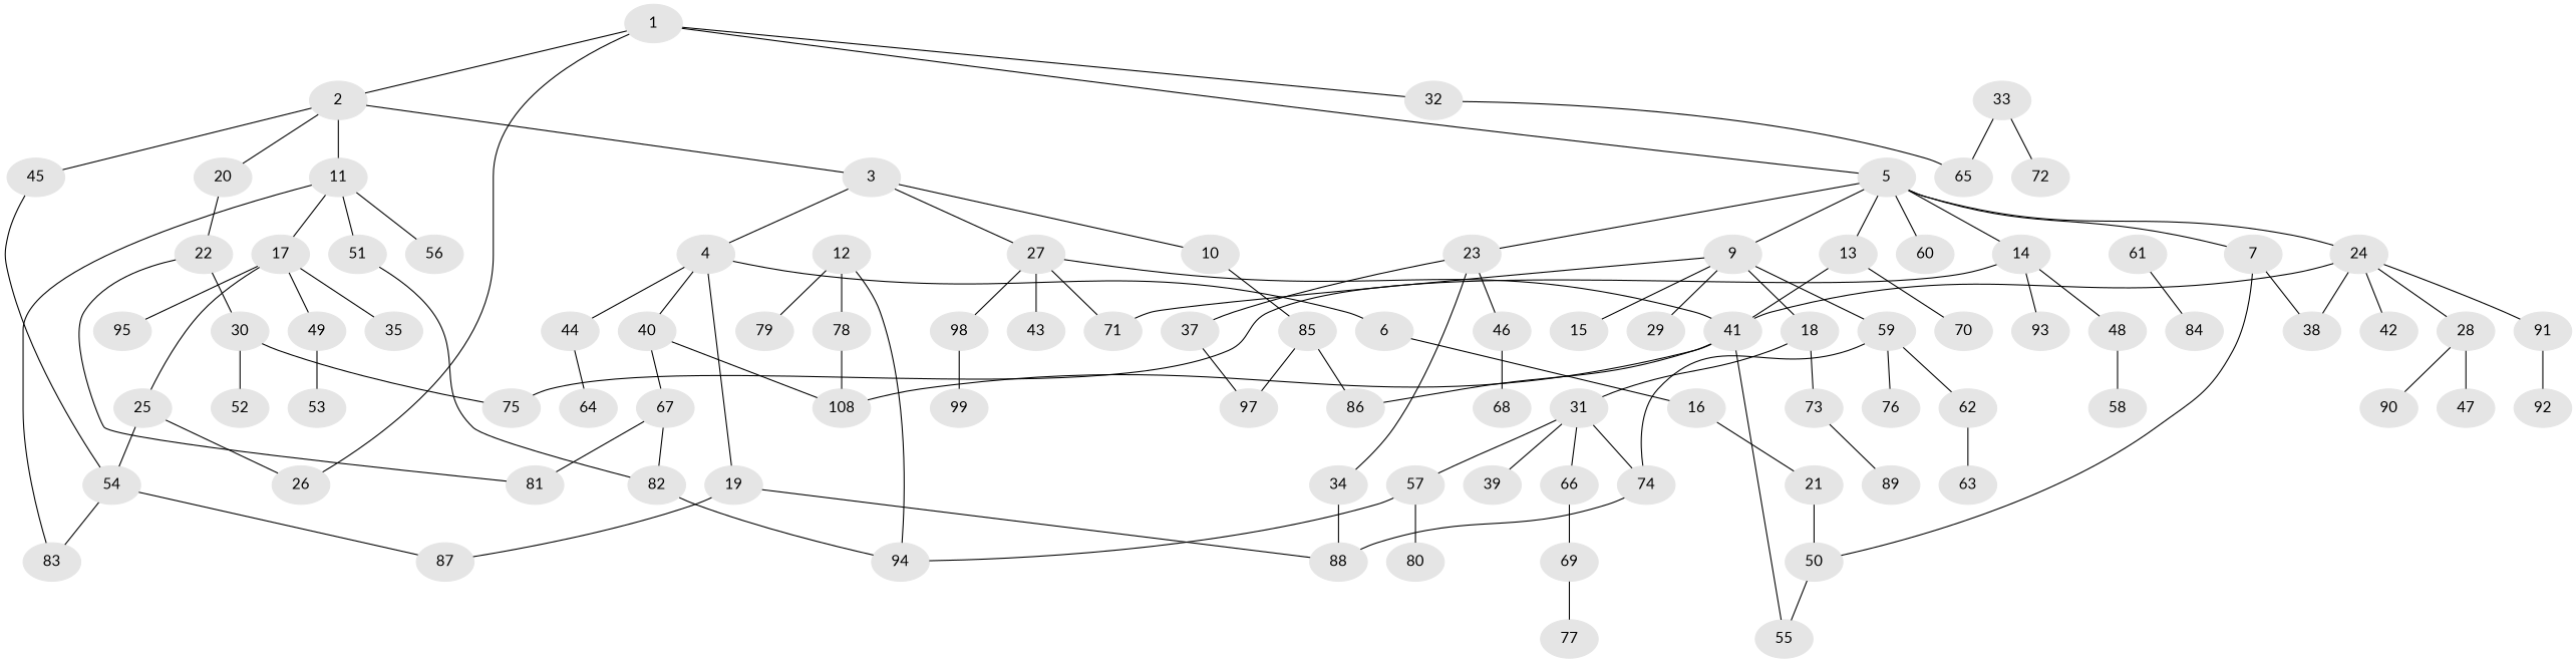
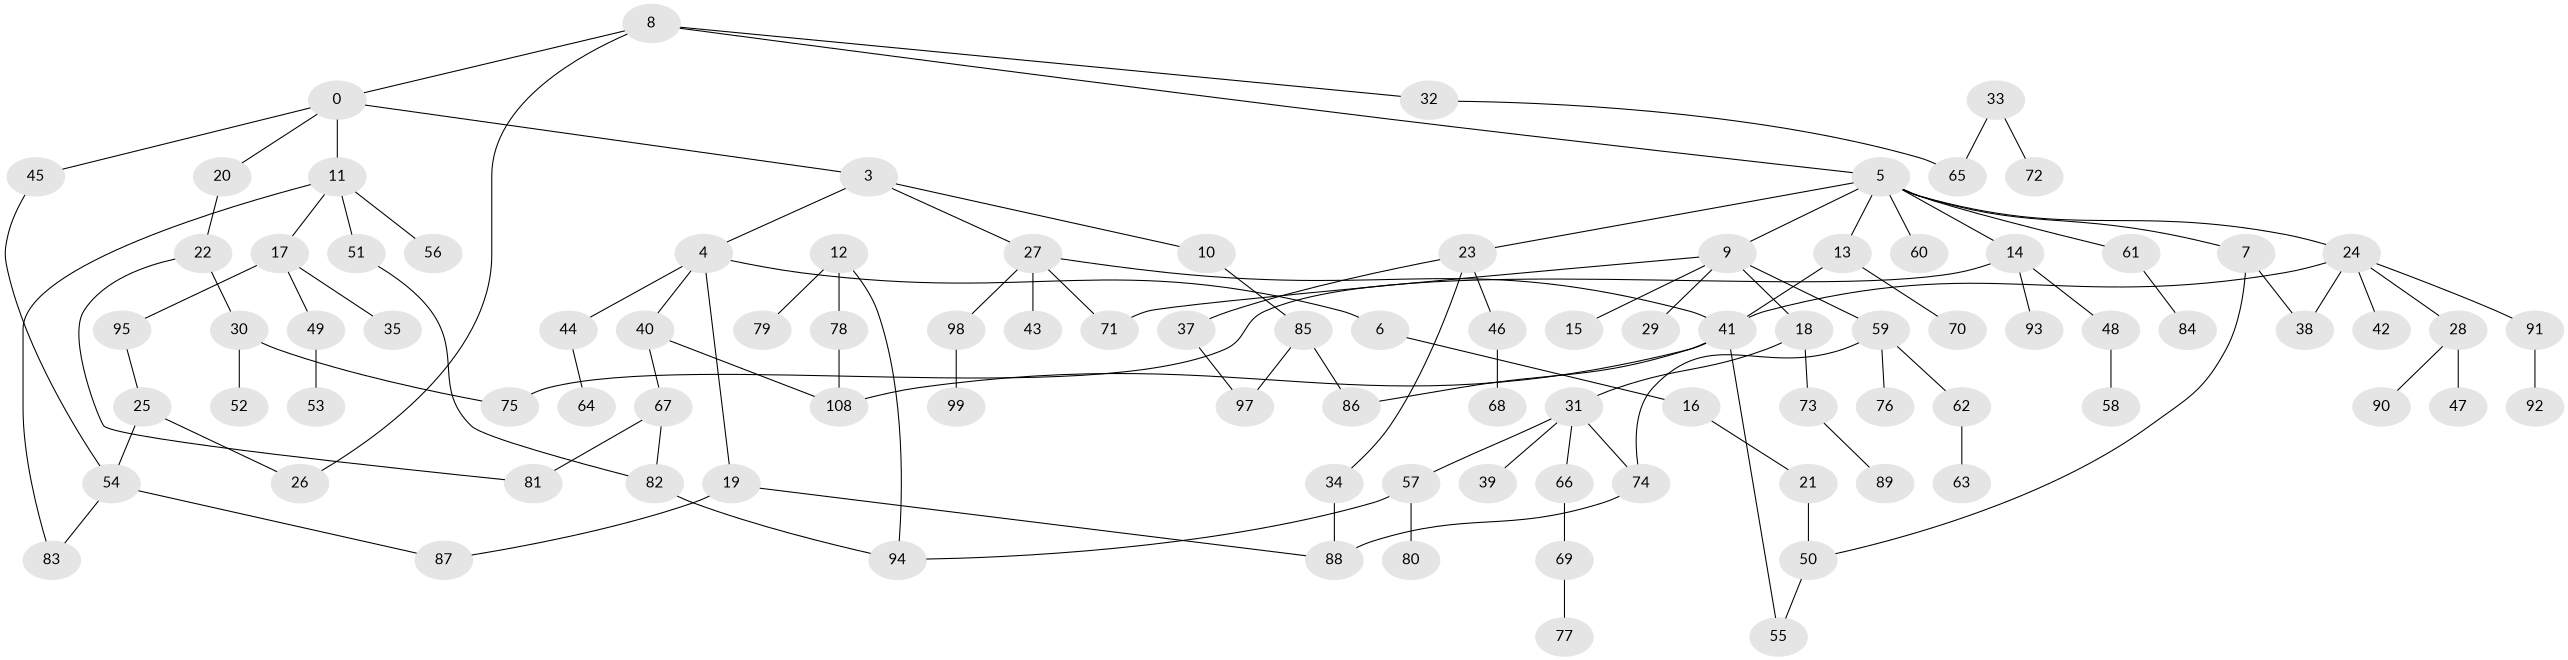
  graph {
    fontname=Lato
    node [color=gray90 fontname=Lato style=filled]
    edge [fontname=Lato]
-   1
-   2
+   1 [label=8]
+   2 [label=0]
    5
    32
    26
    3
    11
    20
    45
    7
    9
    13
    14
    23
    24
    60
    61
    65
    82
    94
    4
    10
    27
    17
    51
    56
    83
    22
    33
    72
    54
    6
    19
    40
    44
    85
    71
    41
    43
    98
    16
    87
    88
    67
    n45 [label=108]
    64
    38
    50
    15
    18
    29
    59
    70
    48
    75
    93
    34
    37
    46
    28
    42
    91
    58
    84
    21
    55
    12
    78
    79
    31
    73
    74
    62
    76
    97
    86
    25
    35
    49
    95
    53
    39
    57
    66
    89
    30
    81
    52
    68
    47
    90
    92
    99
    80
    69
    63
    77
    1 -- 2
    1 -- 5
    1 -- 32
    1 -- 26
    2 -- 3
    2 -- 11
    2 -- 20
    2 -- 45
    5 -- 7
    5 -- 9
    5 -- 13
    5 -- 14
    5 -- 23
    5 -- 24
    5 -- 60
+   5 -- 61
    32 -- 65
    3 -- 4
    3 -- 10
    3 -- 27
    11 -- 17
    11 -- 51
    11 -- 56
    11 -- 83
    20 -- 22
    45 -- 54
    7 -- 38
    7 -- 50
    9 -- 71
    9 -- 15
    9 -- 18
    9 -- 29
    9 -- 59
    13 -- 41
    13 -- 70
    14 -- 48
    14 -- 75
    14 -- 93
    23 -- 34
    23 -- 37
    23 -- 46
    24 -- 41
    24 -- 38
    24 -- 28
    24 -- 42
    24 -- 91
    61 -- 84
    82 -- 94
    4 -- 6
    4 -- 19
    4 -- 40
    4 -- 44
    10 -- 85
    27 -- 71
    27 -- 41
    27 -- 43
    27 -- 98
-   17 -- 25
+   95 -- 25
    17 -- 35
    17 -- 49
    17 -- 95
    51 -- 82
    22 -- 30
    22 -- 81
    33 -- 65
    33 -- 72
    54 -- 83
    54 -- 87
    6 -- 16
    19 -- 87
    19 -- 88
    40 -- 67
    40 -- n45
    44 -- 64
    85 -- 97
    85 -- 86
    41 -- n45
    41 -- 55
    41 -- 86
    98 -- 99
    16 -- 21
    67 -- 82
    67 -- 81
    50 -- 55
    18 -- 31
    18 -- 73
    59 -- 74
    59 -- 62
    59 -- 76
    48 -- 58
    34 -- 88
    37 -- 97
    46 -- 68
    28 -- 47
    28 -- 90
    91 -- 92
    21 -- 50
    12 -- 94
    12 -- 78
    12 -- 79
    78 -- n45
    31 -- 74
    31 -- 39
    31 -- 57
    31 -- 66
    73 -- 89
    74 -- 88
    62 -- 63
    25 -- 26
    25 -- 54
    49 -- 53
    57 -- 94
    57 -- 80
    66 -- 69
    30 -- 75
    30 -- 52
    69 -- 77
  }
